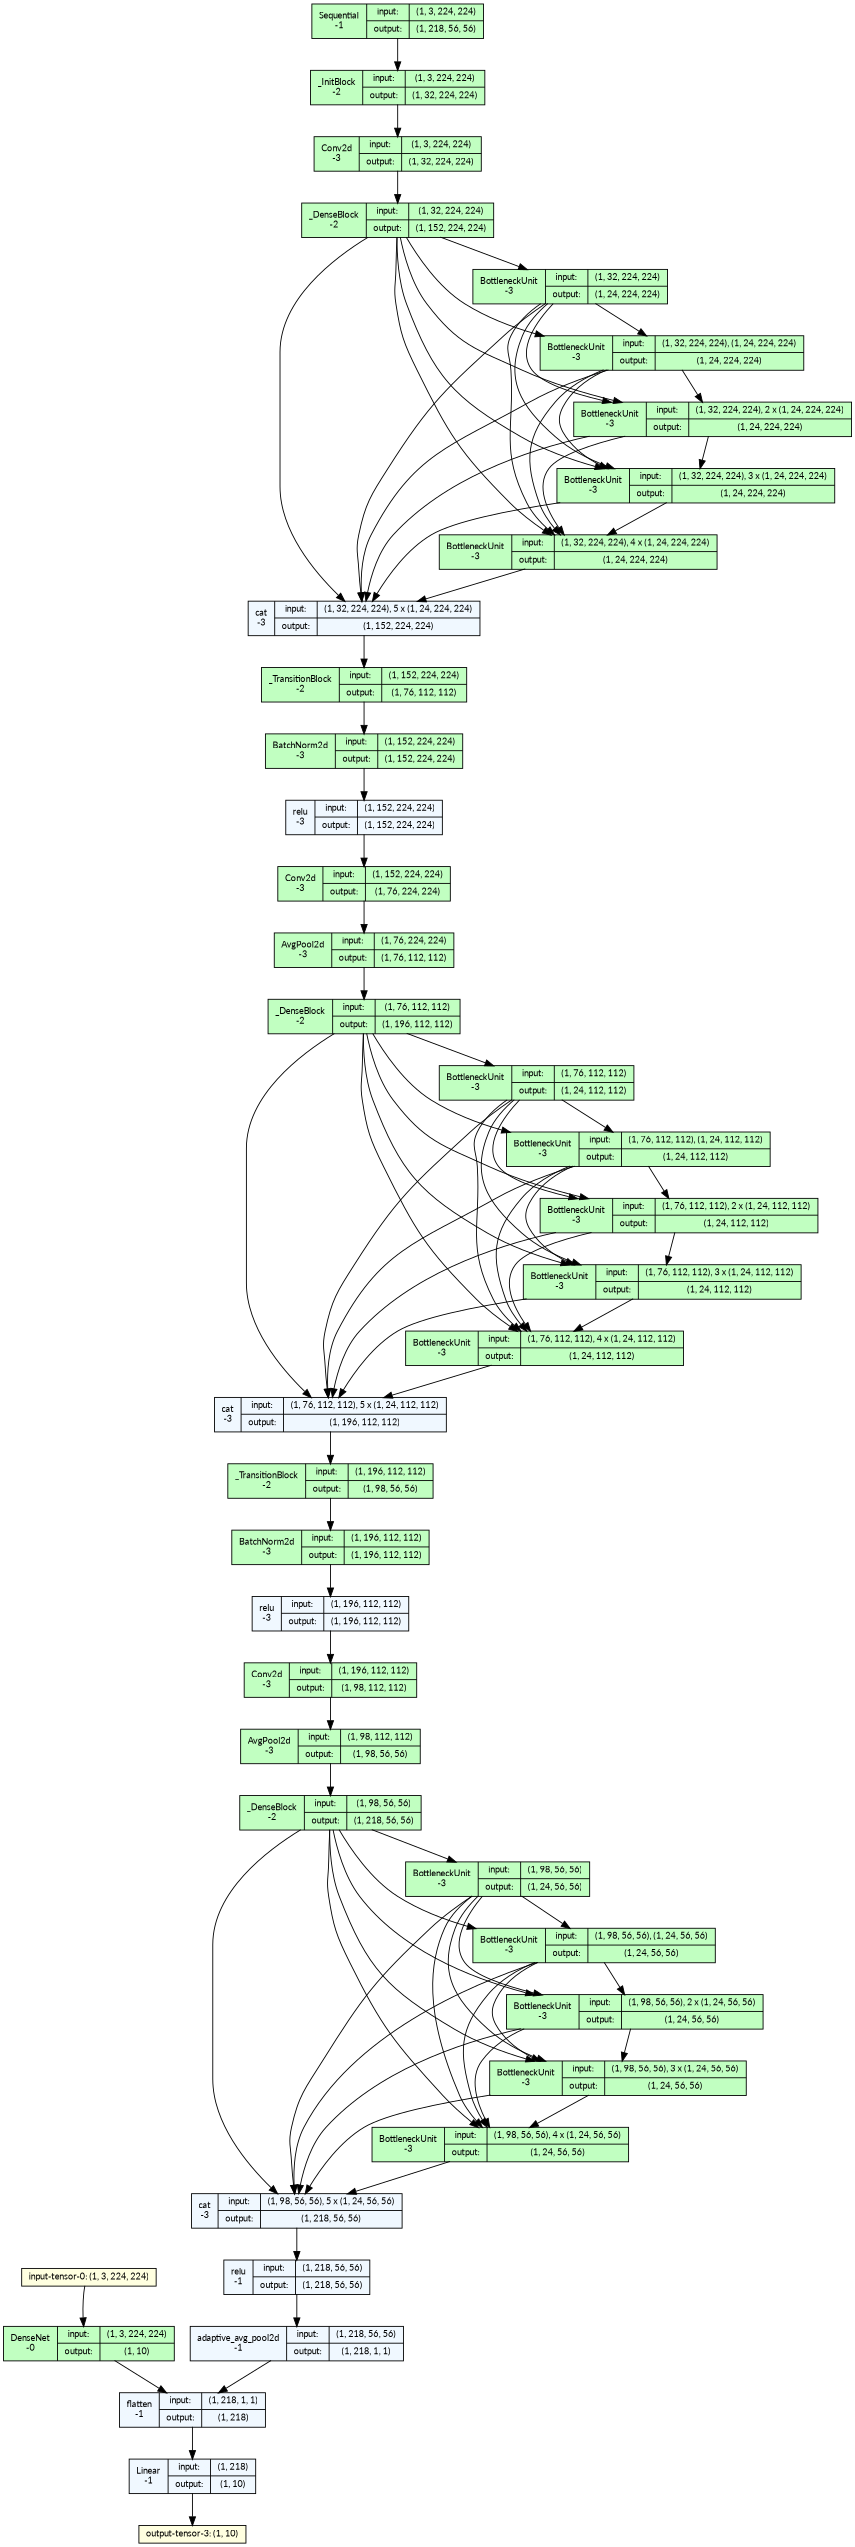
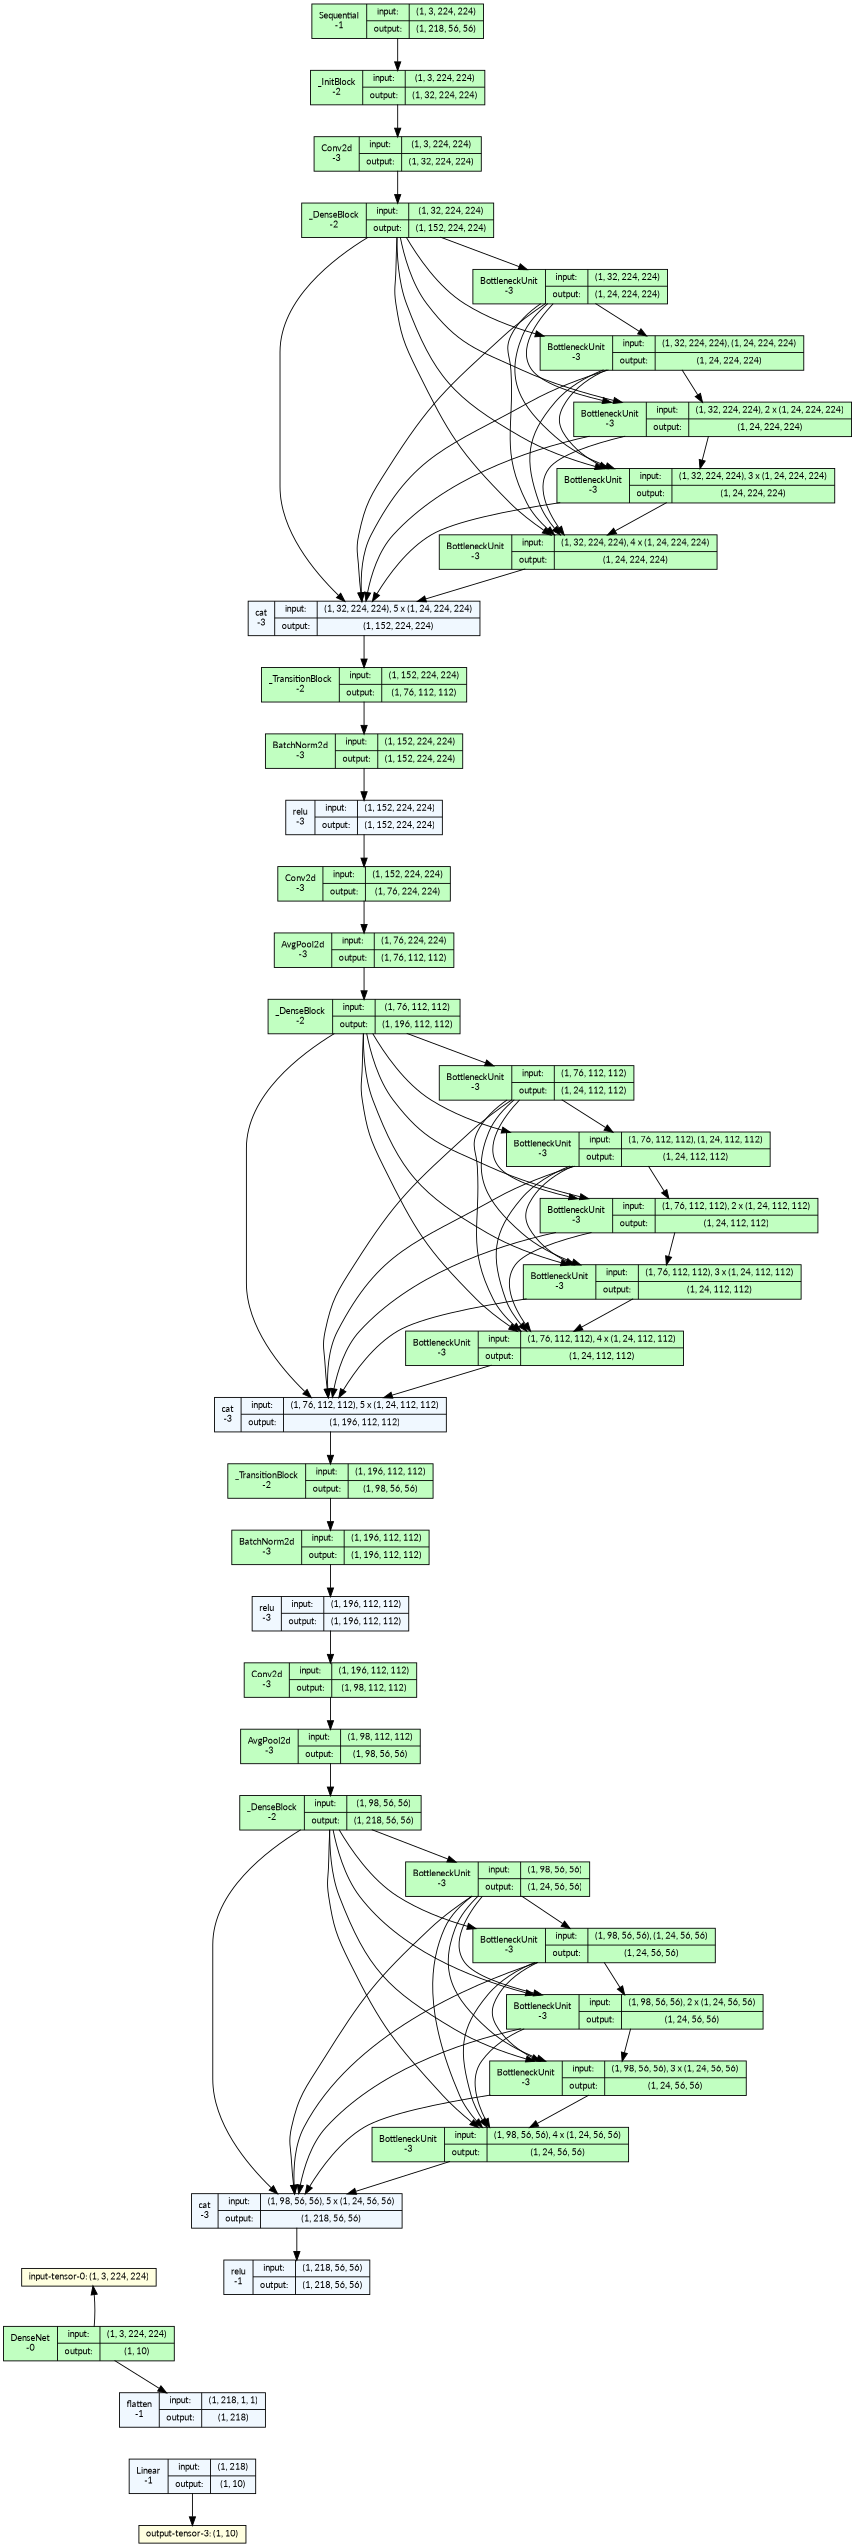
  strict digraph {
    fontname=Lato
    ordering=in
    node [align=left fillcolor=darkseagreen1 fontname=Lato fontsize=10 ranksep=0.1 shape=record style=filled]
    edge [fontname=Lato fontsize=10]
    n1 [fillcolor=lightyellow height=0.2 label="input-tensor-0: (1, 3, 224, 224)"]
    n2 [height=0.2 label="DenseNet\n-0|{input:|output:}|{(1, 3, 224, 224)|(1, 10)}"]
    n3 [fillcolor=aliceblue height=0.2 label="flatten\n-1|{input:|output:}|{(1, 218, 1, 1)|(1, 218)}"]
    n4 [height=0.2 label="Sequential\n-1|{input:|output:}|{(1, 3, 224, 224)|(1, 218, 56, 56)}"]
    n5 [height=0.2 label="_InitBlock\n-2|{input:|output:}|{(1, 3, 224, 224)|(1, 32, 224, 224)}"]
    n6 [height=0.2 label="Conv2d\n-3|{input:|output:}|{(1, 3, 224, 224)|(1, 32, 224, 224)}"]
    n7 [height=0.2 label="_DenseBlock\n-2|{input:|output:}|{(1, 32, 224, 224)|(1, 152, 224, 224)}"]
    n8 [height=0.2 label="BottleneckUnit\n-3|{input:|output:}|{(1, 32, 224, 224)|(1, 24, 224, 224)}"]
    n9 [height=0.2 label="BottleneckUnit\n-3|{input:|output:}|{(1, 32, 224, 224), (1, 24, 224, 224)|(1, 24, 224, 224)}"]
    n10 [height=0.2 label="BottleneckUnit\n-3|{input:|output:}|{(1, 32, 224, 224), 2 x (1, 24, 224, 224)|(1, 24, 224, 224)}"]
    n11 [height=0.2 label="BottleneckUnit\n-3|{input:|output:}|{(1, 32, 224, 224), 3 x (1, 24, 224, 224)|(1, 24, 224, 224)}"]
    n12 [height=0.2 label="BottleneckUnit\n-3|{input:|output:}|{(1, 32, 224, 224), 4 x (1, 24, 224, 224)|(1, 24, 224, 224)}"]
    n13 [fillcolor=aliceblue height=0.2 label="cat\n-3|{input:|output:}|{(1, 32, 224, 224), 5 x (1, 24, 224, 224)|(1, 152, 224, 224)}"]
    n14 [height=0.2 label="_TransitionBlock\n-2|{input:|output:}|{(1, 152, 224, 224)|(1, 76, 112, 112)}"]
    n15 [height=0.2 label="BatchNorm2d\n-3|{input:|output:}|{(1, 152, 224, 224)|(1, 152, 224, 224)}"]
    n16 [fillcolor=aliceblue height=0.2 label="relu\n-3|{input:|output:}|{(1, 152, 224, 224)|(1, 152, 224, 224)}"]
    n17 [height=0.2 label="Conv2d\n-3|{input:|output:}|{(1, 152, 224, 224)|(1, 76, 224, 224)}"]
    n18 [height=0.2 label="AvgPool2d\n-3|{input:|output:}|{(1, 76, 224, 224)|(1, 76, 112, 112)}"]
    n19 [height=0.2 label="_DenseBlock\n-2|{input:|output:}|{(1, 76, 112, 112)|(1, 196, 112, 112)}"]
    n20 [height=0.2 label="BottleneckUnit\n-3|{input:|output:}|{(1, 76, 112, 112)|(1, 24, 112, 112)}"]
    n21 [height=0.2 label="BottleneckUnit\n-3|{input:|output:}|{(1, 76, 112, 112), (1, 24, 112, 112)|(1, 24, 112, 112)}"]
    n22 [height=0.2 label="BottleneckUnit\n-3|{input:|output:}|{(1, 76, 112, 112), 2 x (1, 24, 112, 112)|(1, 24, 112, 112)}"]
    n23 [height=0.2 label="BottleneckUnit\n-3|{input:|output:}|{(1, 76, 112, 112), 3 x (1, 24, 112, 112)|(1, 24, 112, 112)}"]
    n24 [height=0.2 label="BottleneckUnit\n-3|{input:|output:}|{(1, 76, 112, 112), 4 x (1, 24, 112, 112)|(1, 24, 112, 112)}"]
    n25 [fillcolor=aliceblue height=0.2 label="cat\n-3|{input:|output:}|{(1, 76, 112, 112), 5 x (1, 24, 112, 112)|(1, 196, 112, 112)}"]
    n26 [height=0.2 label="_TransitionBlock\n-2|{input:|output:}|{(1, 196, 112, 112)|(1, 98, 56, 56)}"]
    n27 [height=0.2 label="BatchNorm2d\n-3|{input:|output:}|{(1, 196, 112, 112)|(1, 196, 112, 112)}"]
    n28 [fillcolor=aliceblue height=0.2 label="relu\n-3|{input:|output:}|{(1, 196, 112, 112)|(1, 196, 112, 112)}"]
    n29 [height=0.2 label="Conv2d\n-3|{input:|output:}|{(1, 196, 112, 112)|(1, 98, 112, 112)}"]
    n30 [height=0.2 label="AvgPool2d\n-3|{input:|output:}|{(1, 98, 112, 112)|(1, 98, 56, 56)}"]
    n31 [height=0.2 label="_DenseBlock\n-2|{input:|output:}|{(1, 98, 56, 56)|(1, 218, 56, 56)}"]
    n32 [height=0.2 label="BottleneckUnit\n-3|{input:|output:}|{(1, 98, 56, 56)|(1, 24, 56, 56)}"]
    n33 [height=0.2 label="BottleneckUnit\n-3|{input:|output:}|{(1, 98, 56, 56), (1, 24, 56, 56)|(1, 24, 56, 56)}"]
    n34 [height=0.2 label="BottleneckUnit\n-3|{input:|output:}|{(1, 98, 56, 56), 2 x (1, 24, 56, 56)|(1, 24, 56, 56)}"]
    n35 [height=0.2 label="BottleneckUnit\n-3|{input:|output:}|{(1, 98, 56, 56), 3 x (1, 24, 56, 56)|(1, 24, 56, 56)}"]
    n36 [height=0.2 label="BottleneckUnit\n-3|{input:|output:}|{(1, 98, 56, 56), 4 x (1, 24, 56, 56)|(1, 24, 56, 56)}"]
    n37 [fillcolor=aliceblue height=0.2 label="cat\n-3|{input:|output:}|{(1, 98, 56, 56), 5 x (1, 24, 56, 56)|(1, 218, 56, 56)}"]
    n38 [fillcolor=aliceblue height=0.2 label="relu\n-1|{input:|output:}|{(1, 218, 56, 56)|(1, 218, 56, 56)}"]
-   n39 [fillcolor=aliceblue height=0.2 label="adaptive_avg_pool2d\n-1|{input:|output:}|{(1, 218, 56, 56)|(1, 218, 1, 1)}"]
    n40 [fillcolor=aliceblue height=0.2 label="Linear\n-1|{input:|output:}|{(1, 218)|(1, 10)}"]
    n41 [fillcolor=lightyellow height=0.2 label="output-tensor-3: (1, 10)"]
-   n1 -> n2
+   n2 -> n1
    n2 -> n3
-   n3 -> n40
    n4 -> n5
    n5 -> n6
    n6 -> n7
    n7 -> n8
    n7 -> n9
    n7 -> n10
    n7 -> n11
    n7 -> n12
    n7 -> n13
    n8 -> n9
    n8 -> n10
    n8 -> n11
    n8 -> n12
    n8 -> n13
    n9 -> n10
    n9 -> n11
    n9 -> n12
    n9 -> n13
    n10 -> n11
    n10 -> n12
    n10 -> n13
    n11 -> n12
    n11 -> n13
    n12 -> n13
    n13 -> n14
    n14 -> n15
    n15 -> n16
    n16 -> n17
    n17 -> n18
    n18 -> n19
    n19 -> n20
    n19 -> n21
    n19 -> n22
    n19 -> n23
    n19 -> n24
    n19 -> n25
    n20 -> n21
    n20 -> n22
    n20 -> n23
    n20 -> n24
    n20 -> n25
    n21 -> n22
    n21 -> n23
    n21 -> n24
    n21 -> n25
    n22 -> n23
    n22 -> n24
    n22 -> n25
    n23 -> n24
    n23 -> n25
    n24 -> n25
    n25 -> n26
    n26 -> n27
    n27 -> n28
    n28 -> n29
    n29 -> n30
    n30 -> n31
    n31 -> n32
    n31 -> n33
    n31 -> n34
    n31 -> n35
    n31 -> n36
    n31 -> n37
    n32 -> n33
    n32 -> n34
    n32 -> n35
    n32 -> n36
    n32 -> n37
    n33 -> n34
    n33 -> n35
    n33 -> n36
    n33 -> n37
    n34 -> n35
    n34 -> n36
    n34 -> n37
    n35 -> n36
    n35 -> n37
    n36 -> n37
    n37 -> n38
-   n38 -> n39
-   n39 -> n3
    n40 -> n41
  }
